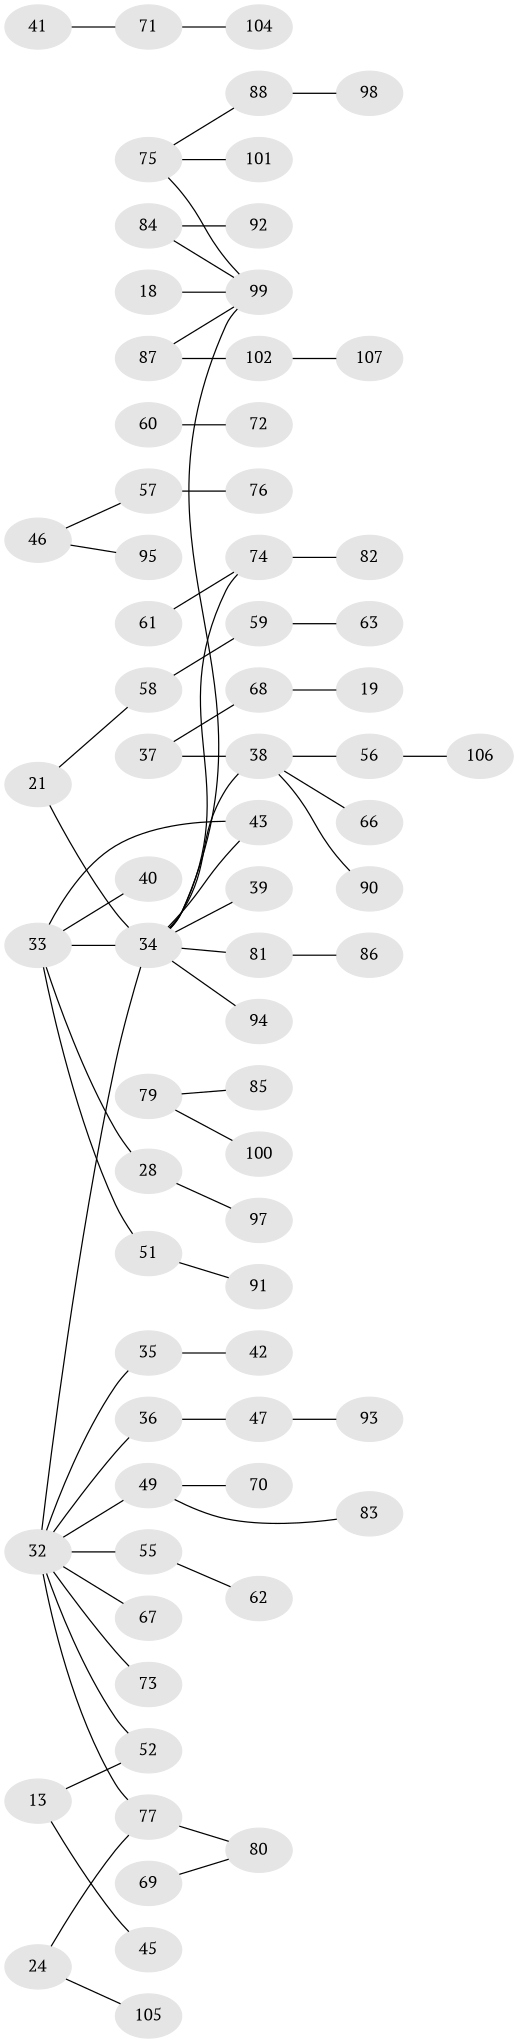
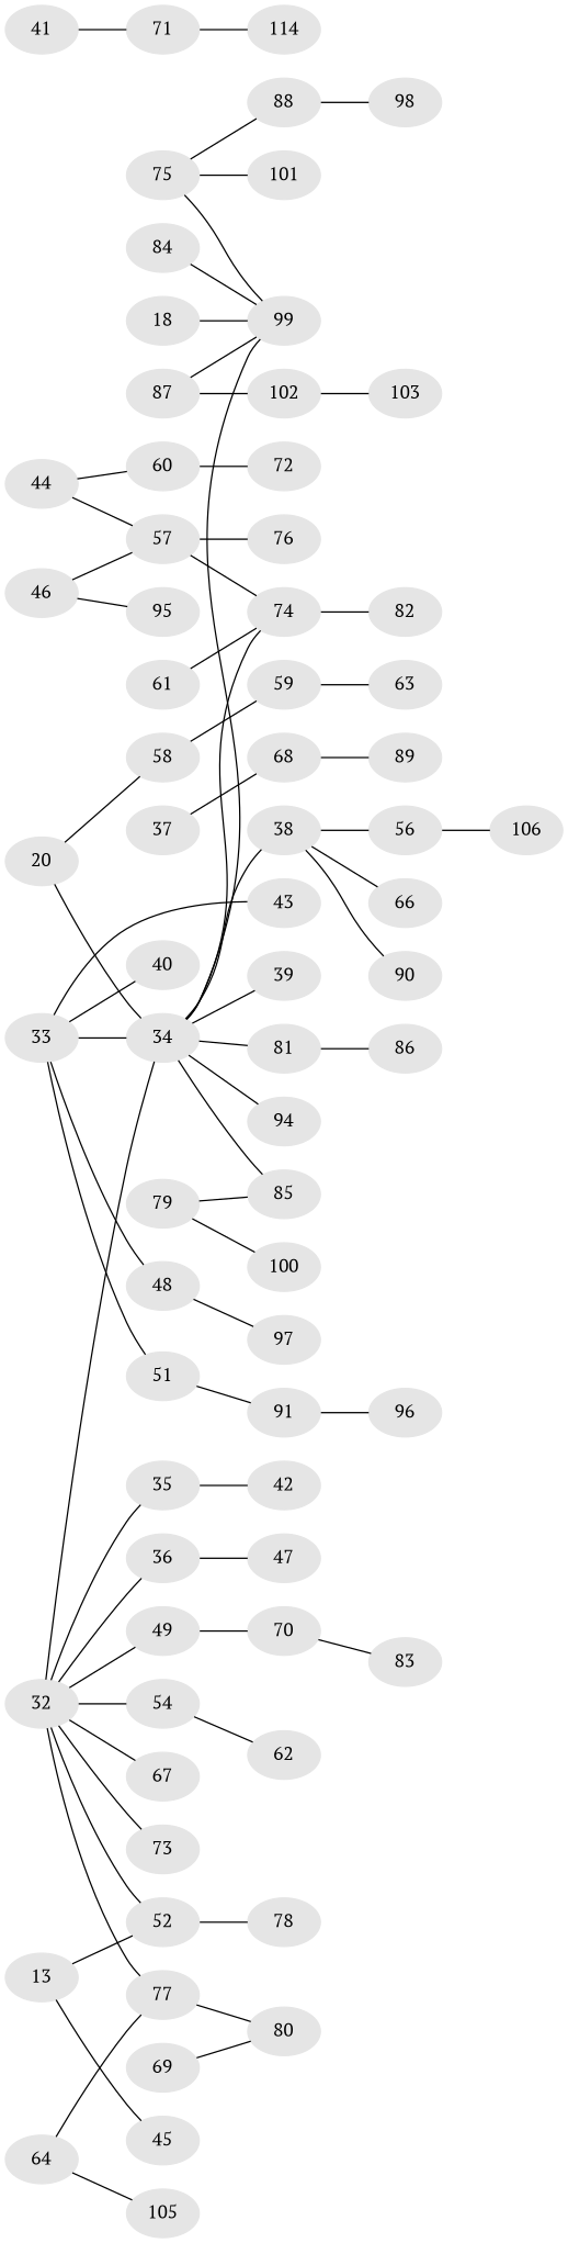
  graph {
    fontname="PT Serif"
    rankdir=LR
    node [color=gray90 fontname="PT Serif" style=filled]
    edge [fontname="PT Serif"]
    32 [super="+8+21"]
    34 [super="+22"]
    35
    36
    49
    52 [super="+50"]
-   55
+   55 [label=54]
    67
    73
    77 [super="+17+19+53"]
    13
    45
    99 [super="+65+30"]
    18
    38 [super="+28"]
    39
    74 [super="+26+31"]
    81 [super="+29"]
    85 [super="+23"]
    94
-   20 [label=21]
+   20
    58
    59
    42
    47
    70
+   78
    62
    80
    33 [super="+6+10"]
    40
    43
-   48 [label=28]
+   48
    51
    97
    91
    56
    66
    90
    82
    86
-   93
    37
    68
-   89 [label=19]
+   89
    106
    41
    71
-   104
+   104 [label=114]
    57 [super="+14+16+24"]
    76
+   44
    60
    72
    46 [super="+27"]
    95
    83
+   96
    63
    61
-   64 [label=24]
+   64
    105
    69
    75 [super="+54"]
    88
    101
    98
    79
    100
    84
-   92
    87
    102
-   103 [label=107]
+   103
    32 -- 34
    32 -- 35
    32 -- 36
    32 -- 49
    32 -- 52
    32 -- 55
    32 -- 67
    32 -- 73
    32 -- 77
    34 -- 99
    34 -- 38
    34 -- 39
    34 -- 74
    34 -- 81
-   34 -- 43
+   34 -- 85
    34 -- 94
    35 -- 42
    36 -- 47
    49 -- 70
+   52 -- 78
    55 -- 62
    77 -- 80
    13 -- 52
    13 -- 45
    18 -- 99
    38 -- 56
    38 -- 66
    38 -- 90
    74 -- 82
    81 -- 86
    20 -- 34
    20 -- 58
    58 -- 59
    59 -- 63
-   47 -- 93
-   49 -- 83
+   70 -- 83
    33 -- 34
    33 -- 40
    33 -- 43
    33 -- 48
    33 -- 51
    48 -- 97
    51 -- 91
+   91 -- 96
    56 -- 106
-   37 -- 38
    37 -- 68
    68 -- 89
    41 -- 71
    71 -- 104
+   57 -- 74
    57 -- 76
+   44 -- 57
+   44 -- 60
    60 -- 72
    46 -- 57
    46 -- 95
    61 -- 74
    64 -- 77
    64 -- 105
    69 -- 80
    75 -- 99
    75 -- 88
    75 -- 101
    88 -- 98
    79 -- 85
    79 -- 100
    84 -- 99
-   84 -- 92
    87 -- 99
    87 -- 102
    102 -- 103
  }
